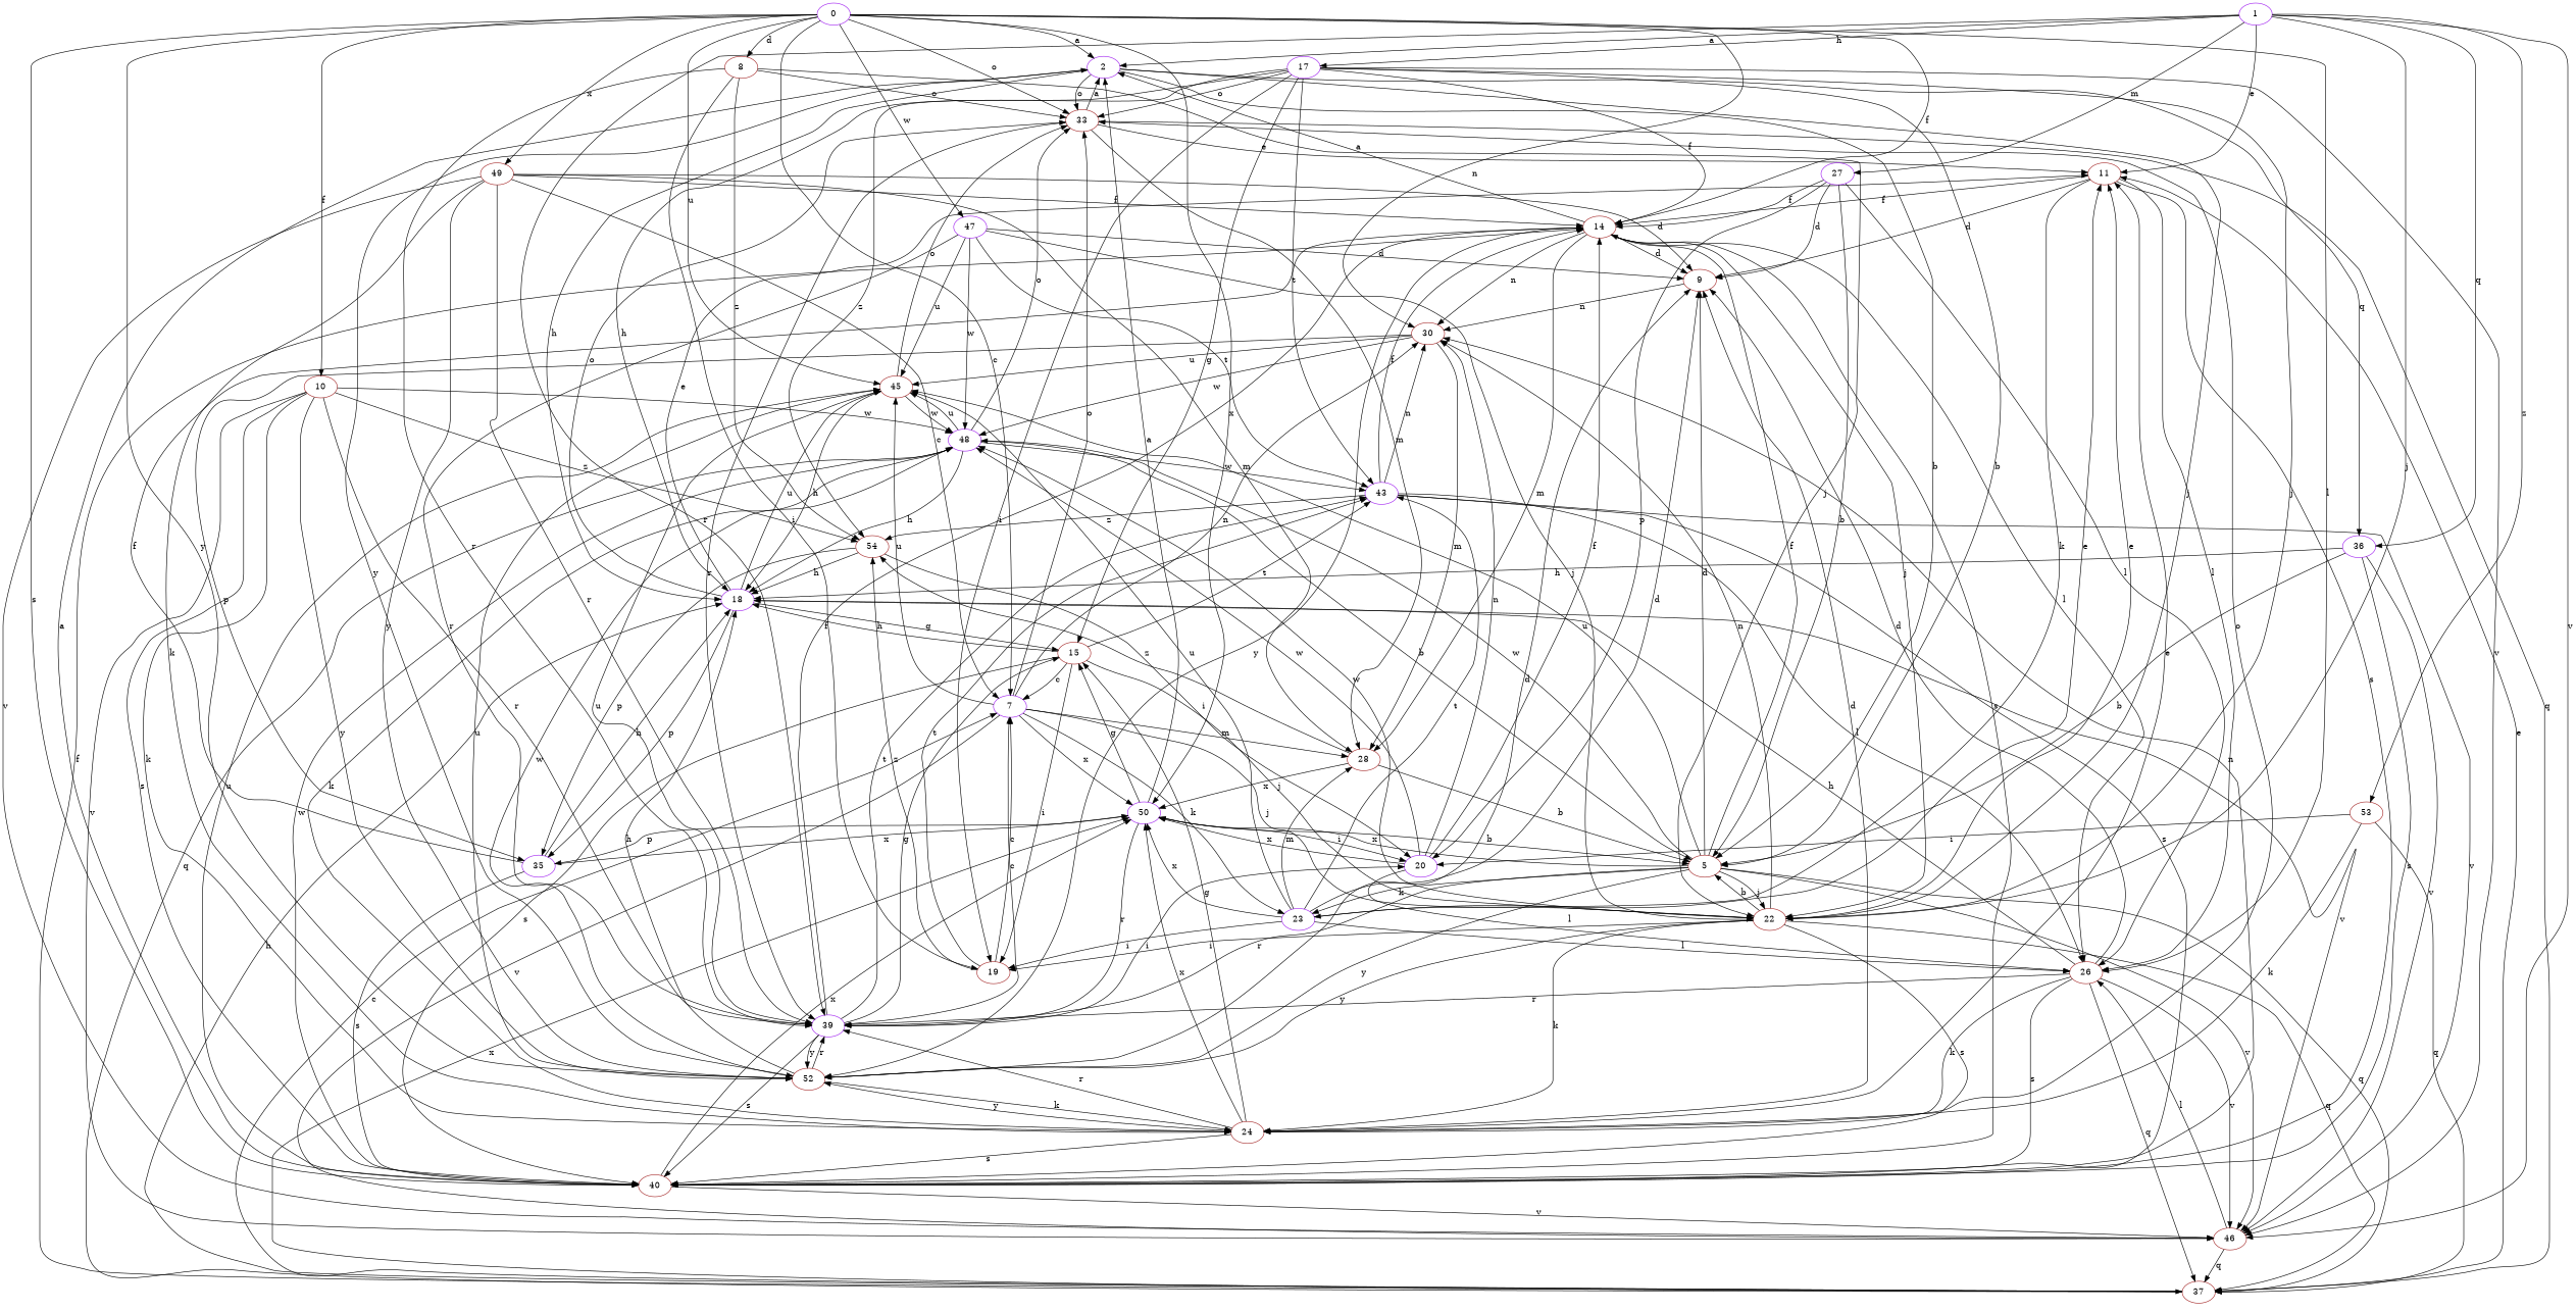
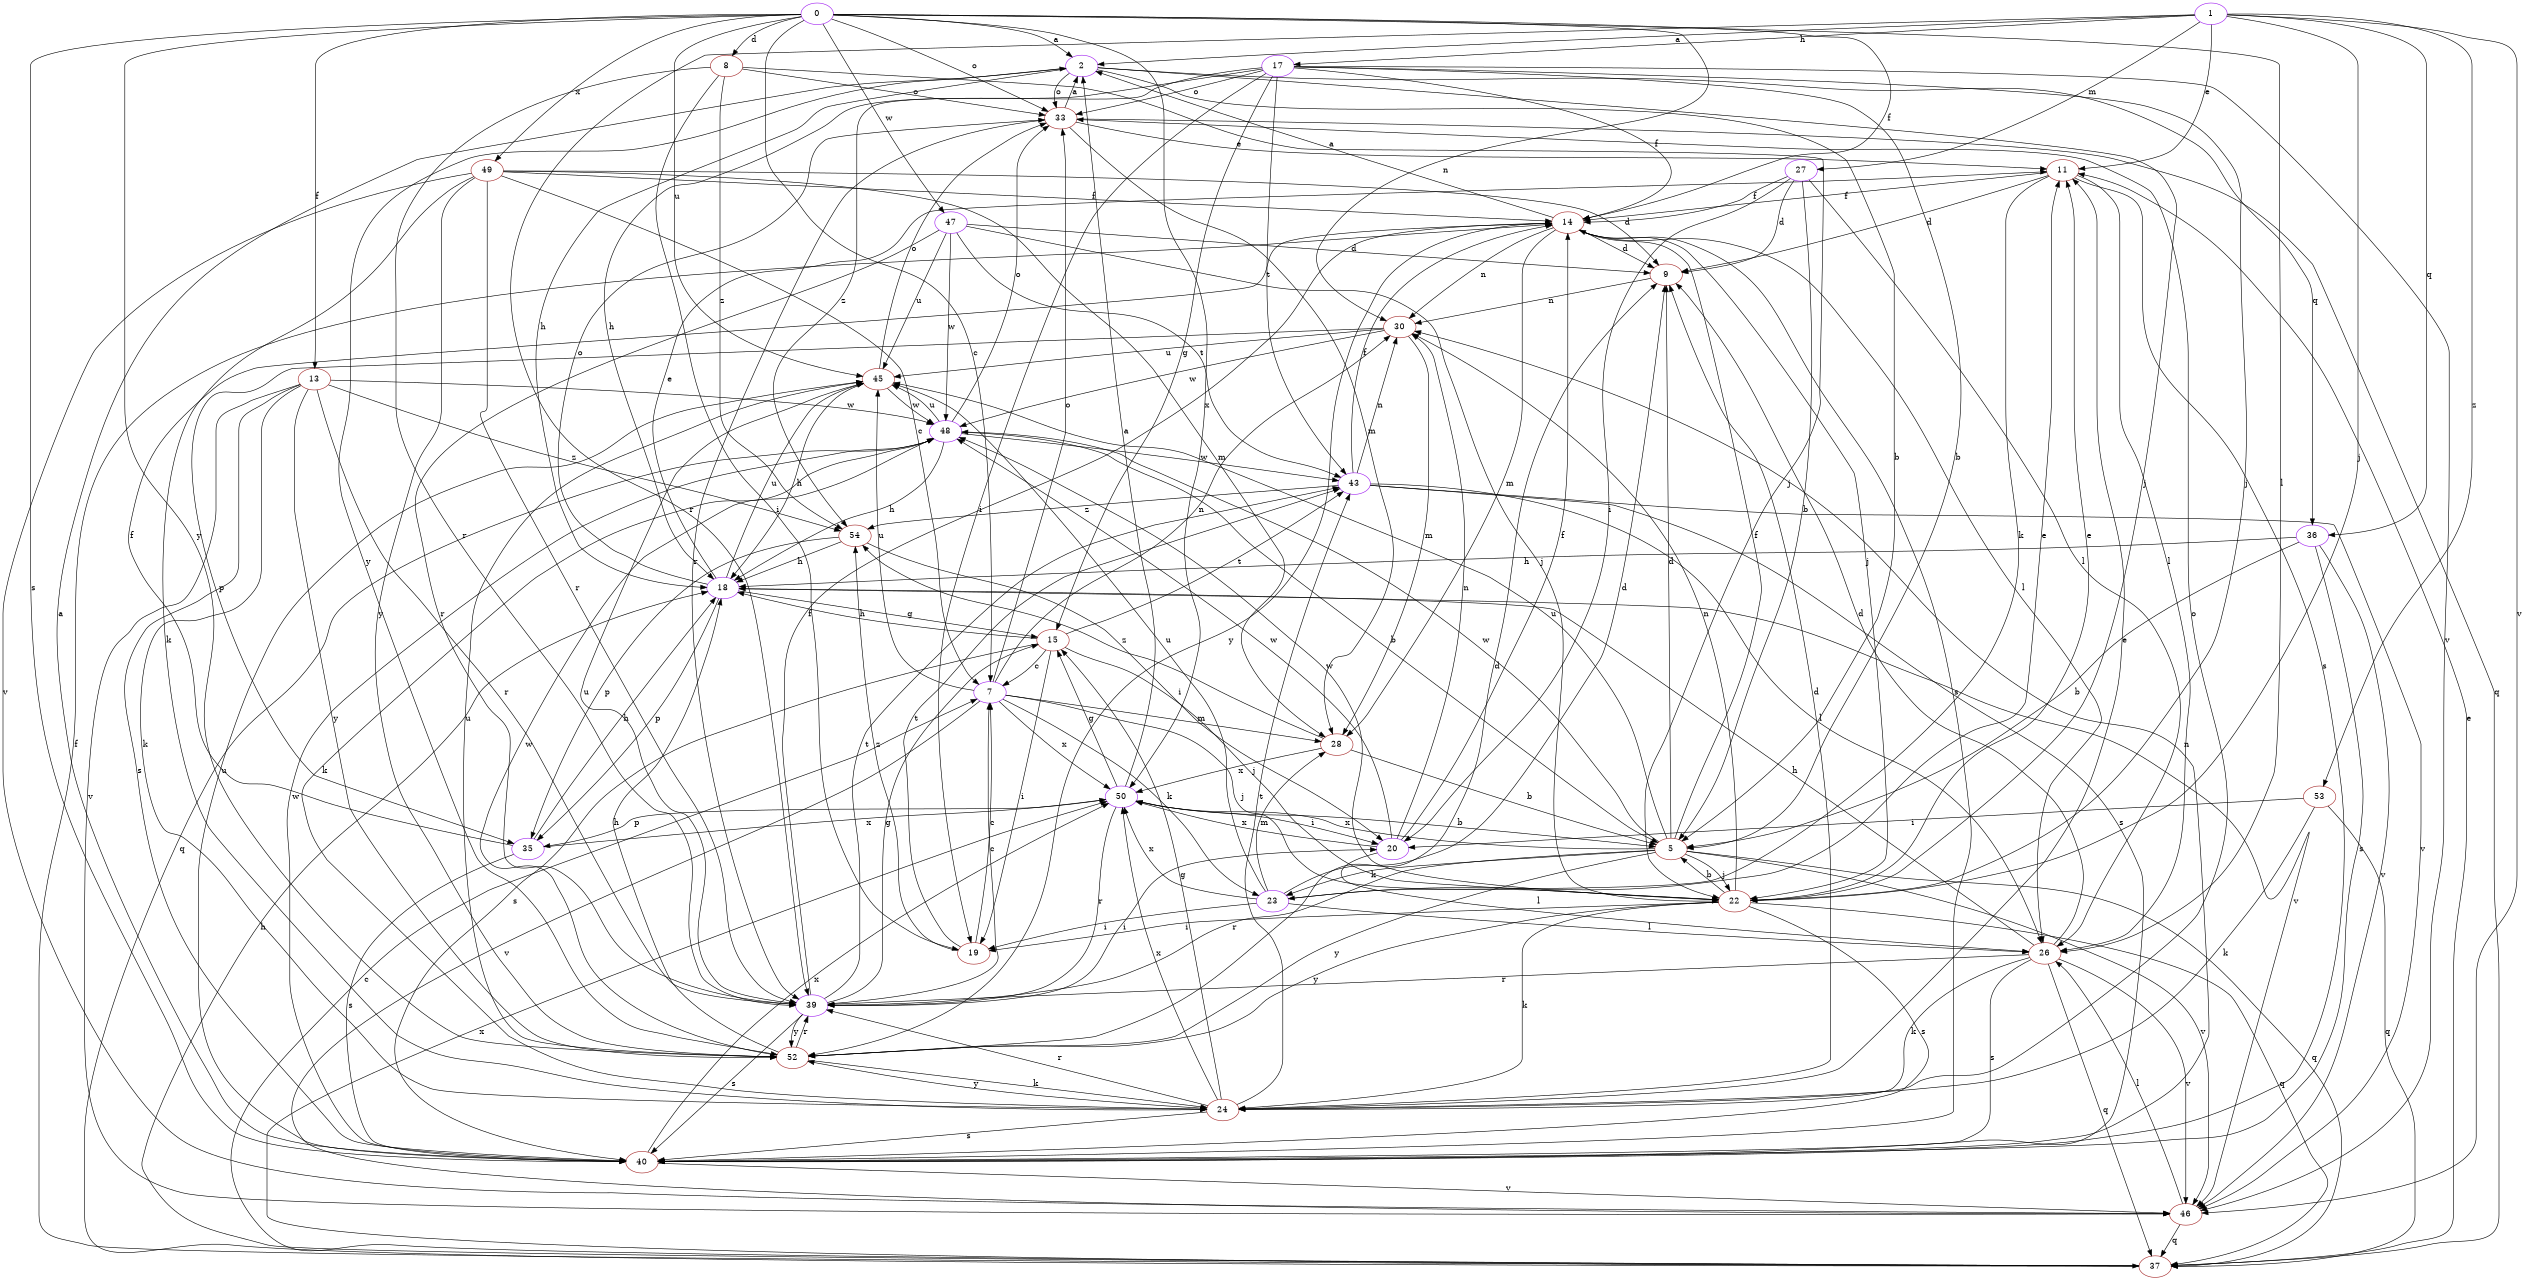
  strict digraph {
    node [color=brown]
    0 [color=purple]
    2 [color=purple]
    7 [color=purple]
    8
-   13 [label=10]
+   13
    14
    26
    30
    33
    40
    45
    47 [color=purple]
    49
    50 [color=purple]
    52
    22
    36 [color=purple]
    5
    18 [color=purple]
    46
    23 [color=purple]
    28
    39 [color=purple]
    19
    54
    48 [color=purple]
    24
    9
    37
    35 [color=purple]
    11
    43 [color=purple]
    15
    20 [color=purple]
    1 [color=purple]
    17 [color=purple]
    27 [color=purple]
    53
    0 -> 2 [label=a]
    0 -> 7 [label=c]
    0 -> 8 [label=d]
    0 -> 13 [label=f]
    0 -> 14 [label=f]
    0 -> 26 [label=l]
    0 -> 30 [label=n]
    0 -> 33 [label=o]
    0 -> 40 [label=s]
    0 -> 45 [label=u]
    0 -> 47 [label=w]
    0 -> 49 [label=x]
    0 -> 50 [label=x]
    0 -> 52 [label=y]
    2 -> 33 [label=o]
    2 -> 52 [label=y]
    2 -> 22 [label=j]
    2 -> 36 [label=q]
    2 -> 5 [label=b]
    2 -> 18 [label=h]
    7 -> 30 [label=n]
    7 -> 33 [label=o]
    7 -> 45 [label=u]
    7 -> 50 [label=x]
    7 -> 22 [label=j]
    7 -> 46 [label=v]
    7 -> 23 [label=k]
    7 -> 28 [label=m]
    8 -> 33 [label=o]
    8 -> 22 [label=j]
    8 -> 39 [label=r]
    8 -> 19 [label=i]
    8 -> 54 [label=z]
    13 -> 40 [label=s]
    13 -> 52 [label=y]
    13 -> 46 [label=v]
    13 -> 39 [label=r]
    13 -> 54 [label=z]
    13 -> 48 [label=w]
    13 -> 24 [label=k]
    14 -> 2 [label=a]
    14 -> 26 [label=l]
    14 -> 30 [label=n]
    14 -> 40 [label=s]
    14 -> 52 [label=y]
    14 -> 22 [label=j]
    14 -> 28 [label=m]
    14 -> 9 [label=d]
    26 -> 40 [label=s]
    26 -> 18 [label=h]
    26 -> 46 [label=v]
    26 -> 39 [label=r]
    26 -> 24 [label=k]
    26 -> 9 [label=d]
    26 -> 37 [label=q]
    30 -> 45 [label=u]
    30 -> 28 [label=m]
    30 -> 48 [label=w]
    30 -> 35 [label=p]
    33 -> 2 [label=a]
    33 -> 28 [label=m]
    33 -> 39 [label=r]
    33 -> 37 [label=q]
    33 -> 11 [label=e]
    40 -> 2 [label=a]
    40 -> 30 [label=n]
    40 -> 45 [label=u]
    40 -> 50 [label=x]
    40 -> 46 [label=v]
    40 -> 48 [label=w]
    45 -> 33 [label=o]
    45 -> 18 [label=h]
    45 -> 48 [label=w]
    47 -> 45 [label=u]
    47 -> 22 [label=j]
    47 -> 39 [label=r]
    47 -> 48 [label=w]
    47 -> 9 [label=d]
    47 -> 43 [label=t]
    49 -> 7 [label=c]
    49 -> 14 [label=f]
    49 -> 52 [label=y]
    49 -> 46 [label=v]
    49 -> 28 [label=m]
    49 -> 39 [label=r]
    49 -> 24 [label=k]
    49 -> 9 [label=d]
    50 -> 2 [label=a]
    50 -> 5 [label=b]
    50 -> 39 [label=r]
    50 -> 35 [label=p]
    50 -> 15 [label=g]
    50 -> 20 [label=i]
    52 -> 45 [label=u]
    52 -> 18 [label=h]
    52 -> 39 [label=r]
    52 -> 48 [label=w]
    52 -> 24 [label=k]
    52 -> 9 [label=d]
    22 -> 30 [label=n]
    22 -> 40 [label=s]
    22 -> 52 [label=y]
    22 -> 5 [label=b]
    22 -> 19 [label=i]
    22 -> 48 [label=w]
    22 -> 24 [label=k]
    22 -> 37 [label=q]
    22 -> 11 [label=e]
    36 -> 40 [label=s]
    36 -> 5 [label=b]
    36 -> 18 [label=h]
    36 -> 46 [label=v]
    5 -> 14 [label=f]
    5 -> 45 [label=u]
    5 -> 50 [label=x]
    5 -> 52 [label=y]
    5 -> 22 [label=j]
    5 -> 46 [label=v]
    5 -> 23 [label=k]
    5 -> 39 [label=r]
    5 -> 48 [label=w]
    5 -> 9 [label=d]
    5 -> 37 [label=q]
    18 -> 33 [label=o]
    18 -> 45 [label=u]
    18 -> 46 [label=v]
    18 -> 35 [label=p]
    18 -> 11 [label=e]
    18 -> 15 [label=g]
    46 -> 26 [label=l]
    46 -> 37 [label=q]
    23 -> 26 [label=l]
    23 -> 45 [label=u]
    23 -> 50 [label=x]
    23 -> 28 [label=m]
    23 -> 19 [label=i]
    23 -> 9 [label=d]
    23 -> 11 [label=e]
    28 -> 50 [label=x]
    28 -> 5 [label=b]
    28 -> 54 [label=z]
    39 -> 7 [label=c]
    39 -> 14 [label=f]
    39 -> 40 [label=s]
    39 -> 45 [label=u]
    39 -> 52 [label=y]
    39 -> 43 [label=t]
    39 -> 15 [label=g]
    39 -> 20 [label=i]
    19 -> 7 [label=c]
    19 -> 54 [label=z]
    19 -> 43 [label=t]
    54 -> 18 [label=h]
    54 -> 35 [label=p]
    54 -> 20 [label=i]
    48 -> 33 [label=o]
    48 -> 45 [label=u]
    48 -> 5 [label=b]
    48 -> 18 [label=h]
    48 -> 24 [label=k]
    48 -> 37 [label=q]
    48 -> 43 [label=w]
    24 -> 33 [label=o]
    24 -> 40 [label=s]
    24 -> 50 [label=x]
    24 -> 52 [label=y]
    24 -> 39 [label=r]
    24 -> 9 [label=d]
    24 -> 11 [label=e]
-   23 -> 43 [label=t]
+   24 -> 43 [label=t]
    24 -> 15 [label=g]
    9 -> 30 [label=n]
    37 -> 7 [label=c]
    37 -> 14 [label=f]
    37 -> 50 [label=x]
    37 -> 18 [label=h]
    37 -> 11 [label=e]
    35 -> 14 [label=f]
    35 -> 40 [label=s]
    35 -> 50 [label=x]
    35 -> 18 [label=h]
    11 -> 14 [label=f]
    11 -> 26 [label=l]
    11 -> 40 [label=s]
    11 -> 23 [label=k]
    11 -> 9 [label=d]
    43 -> 14 [label=f]
    43 -> 26 [label=l]
    43 -> 30 [label=n]
    43 -> 40 [label=s]
    43 -> 46 [label=v]
    43 -> 54 [label=z]
    15 -> 7 [label=c]
    15 -> 40 [label=s]
    15 -> 22 [label=j]
    15 -> 18 [label=h]
    15 -> 19 [label=i]
    15 -> 43 [label=t]
    20 -> 14 [label=f]
    20 -> 26 [label=l]
    20 -> 30 [label=n]
    20 -> 50 [label=x]
    20 -> 48 [label=w]
    1 -> 2 [label=a]
    1 -> 22 [label=j]
    1 -> 36 [label=q]
    1 -> 46 [label=v]
    1 -> 39 [label=r]
    1 -> 11 [label=e]
    1 -> 17 [label=h]
    1 -> 27 [label=m]
    1 -> 53 [label=z]
    17 -> 14 [label=f]
    17 -> 33 [label=o]
    17 -> 22 [label=j]
    17 -> 5 [label=b]
    17 -> 18 [label=h]
    17 -> 46 [label=v]
    17 -> 19 [label=i]
    17 -> 54 [label=z]
    17 -> 43 [label=t]
    17 -> 15 [label=g]
    27 -> 14 [label=f]
    27 -> 26 [label=l]
    27 -> 5 [label=b]
    27 -> 9 [label=d]
-   27 -> 20 [label=p]
+   27 -> 20 [label=i]
    53 -> 24 [label=k]
    53 -> 37 [label=q]
    53 -> 20 [label=i]
  }
